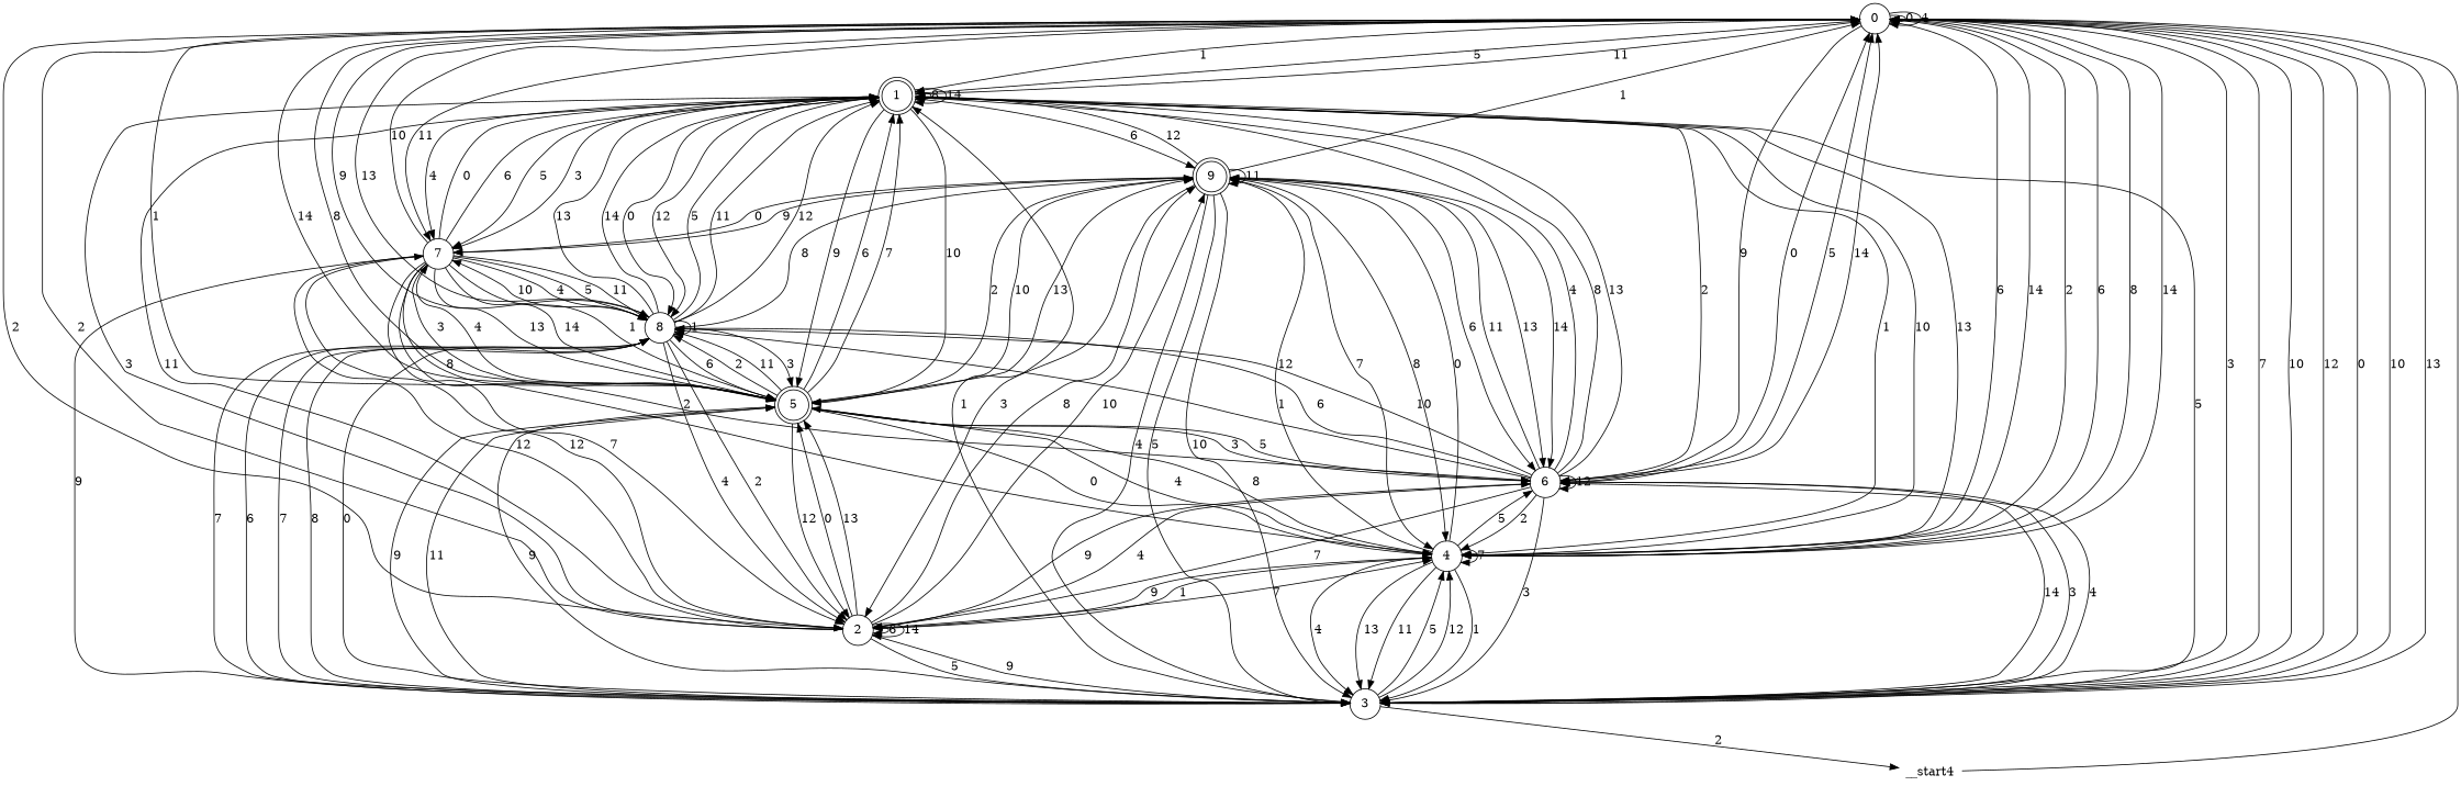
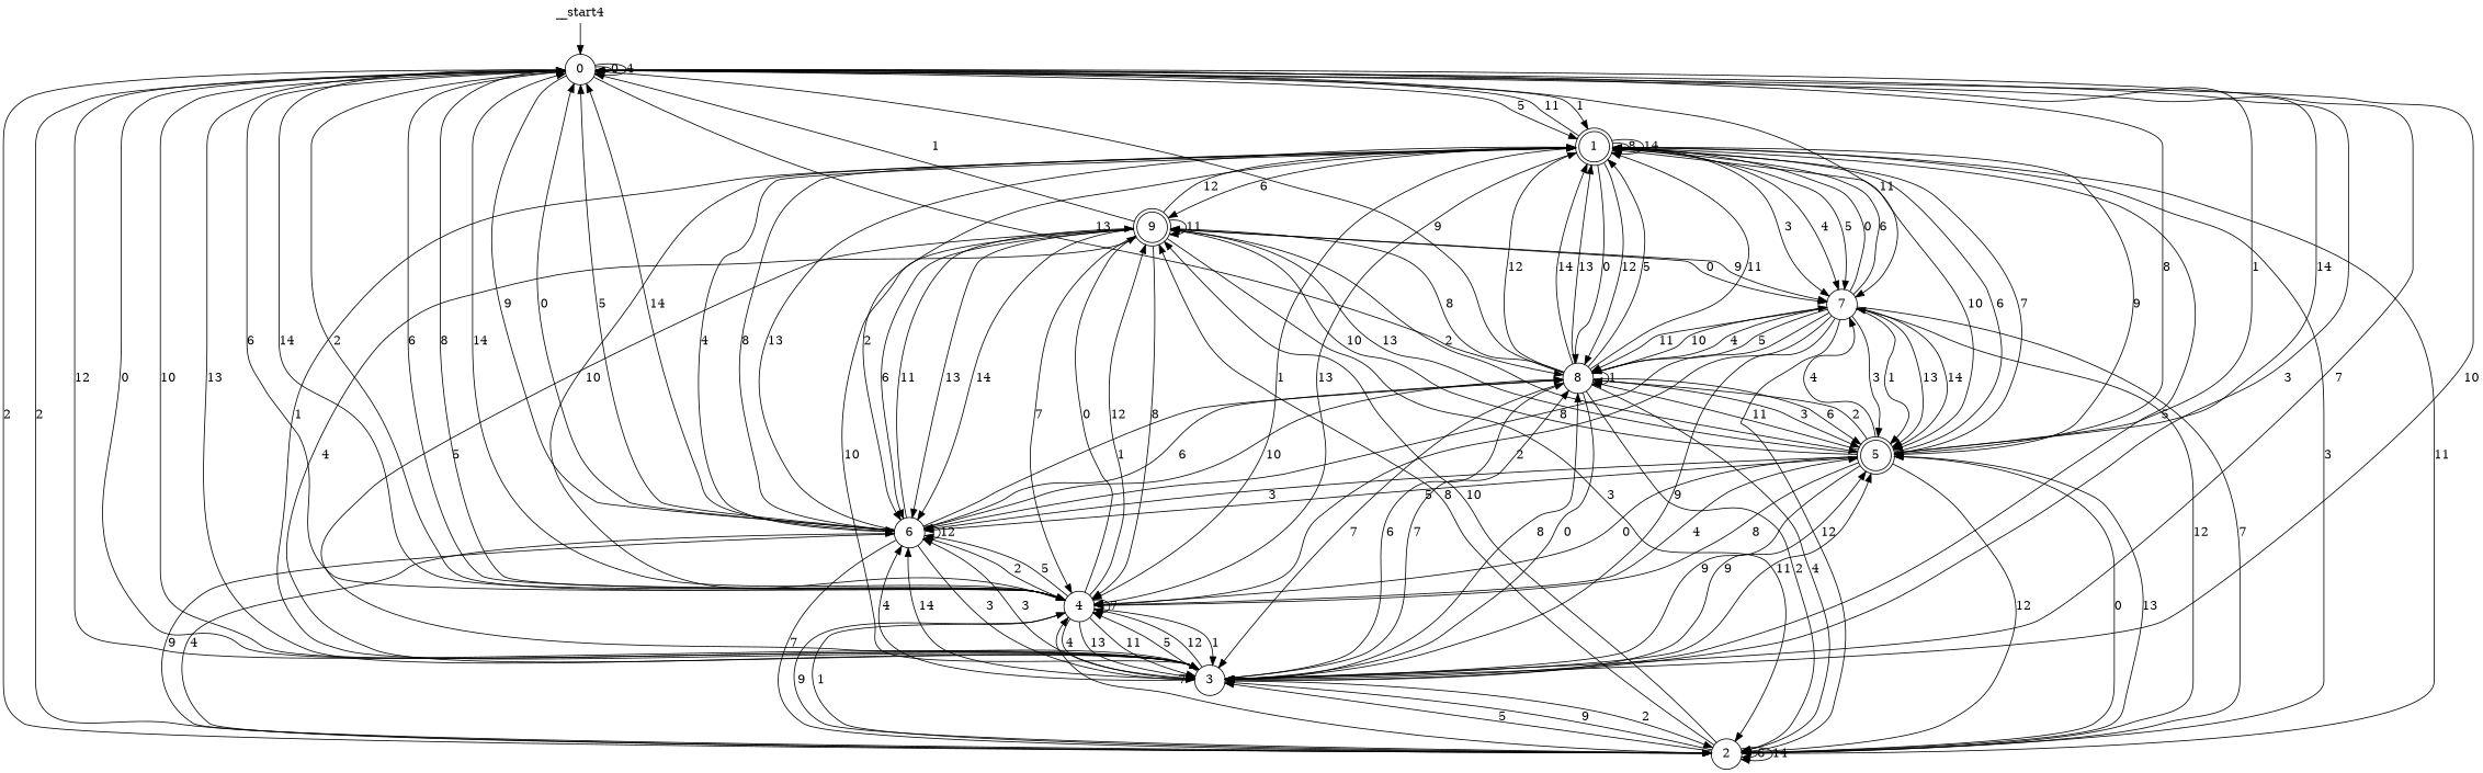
  digraph {
    node [shape=circle]
    n1 [label=0]
    n2 [label=1 shape=doublecircle]
    n3 [label=2]
    n4 [label=3]
    n5 [label=4]
    n6 [label=5 shape=doublecircle]
    n7 [label=6]
    n8 [label=7]
    n9 [label=8]
    n10 [label=9 shape=doublecircle]
    n11 [height=0 label=__start4 shape=none width=0]
    n1 -> n1 [label=0]
    n1 -> n1 [label=4]
    n1 -> n2 [label=1]
    n1 -> n2 [label=5]
    n1 -> n3 [label=2]
    n1 -> n4 [label=3]
    n1 -> n4 [label=7]
    n1 -> n4 [label=10]
    n1 -> n4 [label=12]
    n1 -> n5 [label=6]
    n1 -> n5 [label=14]
    n1 -> n6 [label=8]
    n1 -> n7 [label=9]
    n1 -> n8 [label=11]
    n1 -> n9 [label=13]
    n2 -> n1 [label=11]
    n2 -> n2 [label=8]
    n2 -> n2 [label=14]
    n2 -> n4 [label=5]
    n2 -> n5 [label=1]
    n2 -> n5 [label=13]
    n2 -> n6 [label=9]
    n2 -> n6 [label=10]
    n2 -> n7 [label=2]
    n2 -> n8 [label=3]
    n2 -> n8 [label=4]
    n2 -> n8 [label=5]
    n2 -> n9 [label=0]
    n2 -> n9 [label=12]
    n2 -> n10 [label=6]
    n3 -> n1 [label=2]
    n3 -> n2 [label=3]
    n3 -> n2 [label=11]
    n3 -> n3 [label=6]
    n3 -> n3 [label=14]
    n3 -> n4 [label=5]
    n3 -> n4 [label=9]
    n3 -> n5 [label=1]
    n3 -> n5 [label=7]
    n3 -> n6 [label=0]
    n3 -> n6 [label=13]
    n3 -> n7 [label=4]
    n3 -> n8 [label=12]
    n3 -> n10 [label=8]
    n3 -> n10 [label=10]
    n4 -> n1 [label=0]
    n4 -> n1 [label=10]
    n4 -> n1 [label=13]
    n4 -> n2 [label=1]
-   n4 -> n11 [label=2]
+   n4 -> n3 [label=2]
    n4 -> n5 [label=5]
    n4 -> n5 [label=12]
    n4 -> n6 [label=9]
    n4 -> n6 [label=11]
    n4 -> n7 [label=3]
    n4 -> n7 [label=4]
    n4 -> n7 [label=14]
    n4 -> n9 [label=6]
    n4 -> n9 [label=7]
    n4 -> n9 [label=8]
    n5 -> n1 [label=2]
    n5 -> n1 [label=6]
    n5 -> n1 [label=8]
    n5 -> n1 [label=14]
    n5 -> n2 [label=10]
    n5 -> n3 [label=9]
    n5 -> n4 [label=1]
    n5 -> n4 [label=4]
    n5 -> n4 [label=11]
    n5 -> n4 [label=13]
    n5 -> n5 [label=7]
    n5 -> n6 [label=4]
    n5 -> n7 [label=5]
    n5 -> n10 [label=0]
    n5 -> n10 [label=12]
    n6 -> n1 [label=1]
    n6 -> n1 [label=14]
    n6 -> n2 [label=6]
    n6 -> n2 [label=7]
    n6 -> n3 [label=12]
    n6 -> n4 [label=9]
    n6 -> n5 [label=0]
    n6 -> n5 [label=8]
    n6 -> n7 [label=3]
    n6 -> n7 [label=5]
    n6 -> n8 [label=4]
    n6 -> n9 [label=2]
    n6 -> n9 [label=11]
    n6 -> n10 [label=10]
    n6 -> n10 [label=13]
    n7 -> n1 [label=0]
    n7 -> n1 [label=5]
    n7 -> n1 [label=14]
    n7 -> n2 [label=4]
    n7 -> n2 [label=8]
    n7 -> n2 [label=13]
    n7 -> n3 [label=7]
    n7 -> n3 [label=9]
    n7 -> n4 [label=3]
    n7 -> n5 [label=2]
    n7 -> n7 [label=12]
    n7 -> n9 [label=1]
    n7 -> n9 [label=6]
    n7 -> n9 [label=10]
    n7 -> n10 [label=11]
-   n8 -> n1 [label=10]
    n8 -> n2 [label=0]
    n8 -> n2 [label=6]
    n8 -> n3 [label=7]
    n8 -> n3 [label=12]
    n8 -> n4 [label=9]
    n8 -> n5 [label=2]
    n8 -> n6 [label=1]
    n8 -> n6 [label=3]
    n8 -> n6 [label=13]
    n8 -> n6 [label=14]
    n8 -> n7 [label=8]
    n8 -> n9 [label=4]
    n8 -> n9 [label=5]
    n8 -> n9 [label=11]
    n9 -> n1 [label=9]
    n9 -> n2 [label=5]
    n9 -> n2 [label=11]
    n9 -> n2 [label=12]
    n9 -> n2 [label=13]
    n9 -> n2 [label=14]
    n9 -> n3 [label=2]
    n9 -> n3 [label=4]
    n9 -> n4 [label=0]
    n9 -> n4 [label=7]
    n9 -> n6 [label=3]
    n9 -> n6 [label=6]
    n9 -> n8 [label=10]
    n9 -> n9 [label=1]
    n9 -> n10 [label=8]
    n10 -> n1 [label=1]
    n10 -> n2 [label=12]
    n10 -> n3 [label=3]
    n10 -> n4 [label=4]
    n10 -> n4 [label=5]
    n10 -> n4 [label=10]
    n10 -> n5 [label=7]
    n10 -> n5 [label=8]
    n10 -> n6 [label=2]
    n10 -> n7 [label=6]
    n10 -> n7 [label=13]
    n10 -> n7 [label=14]
    n10 -> n8 [label=0]
    n10 -> n8 [label=9]
    n10 -> n10 [label=11]
    n11 -> n1
  }
